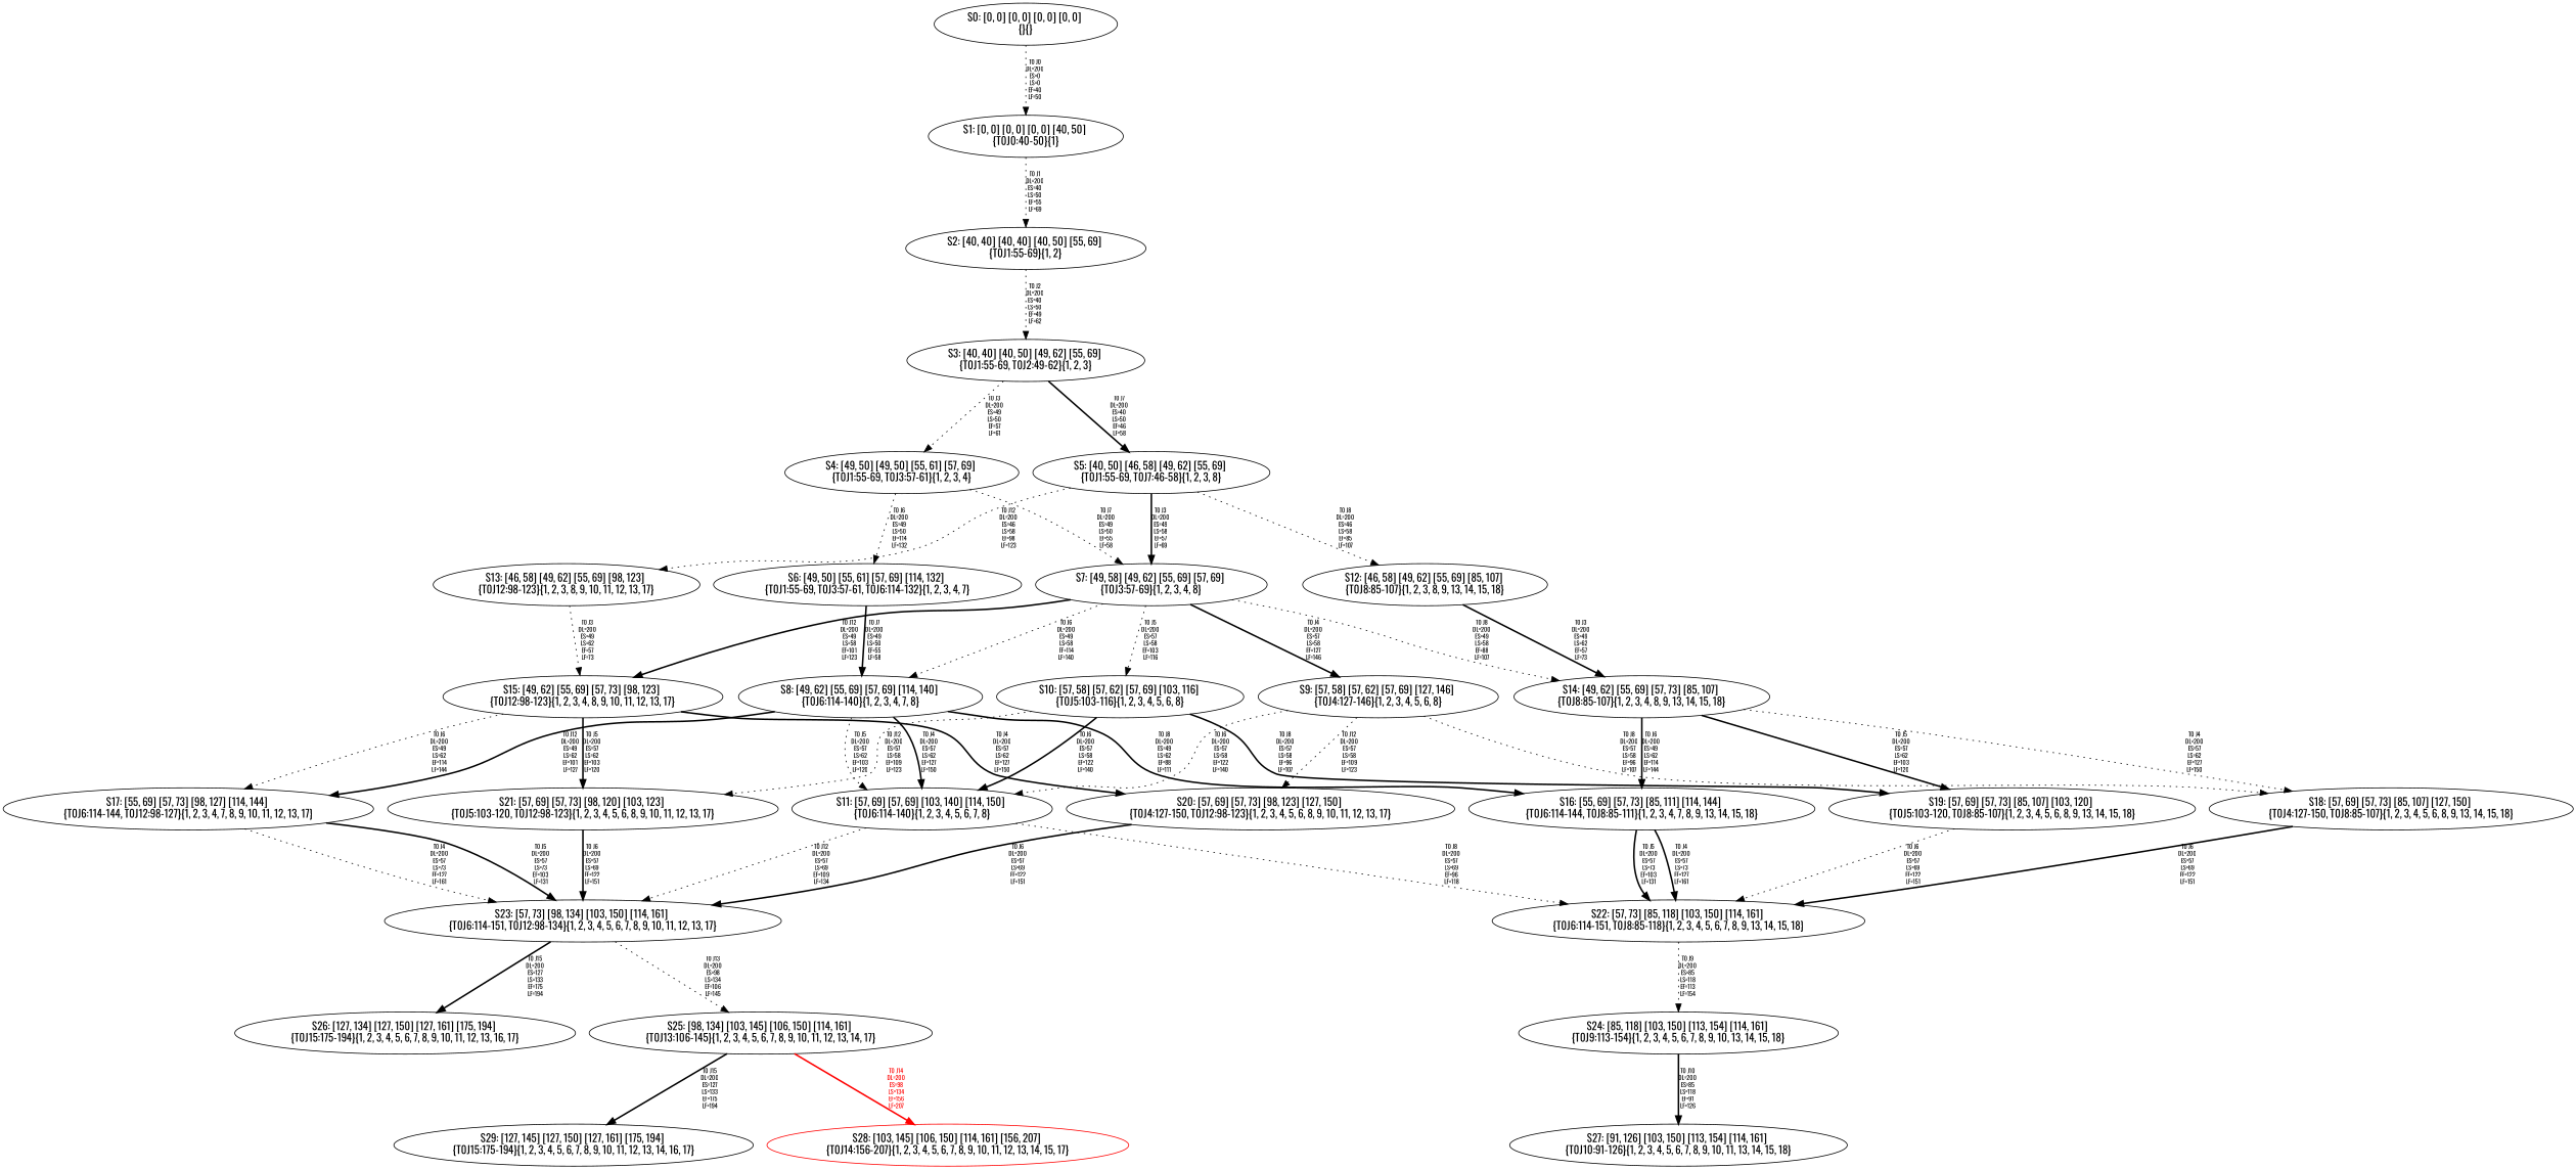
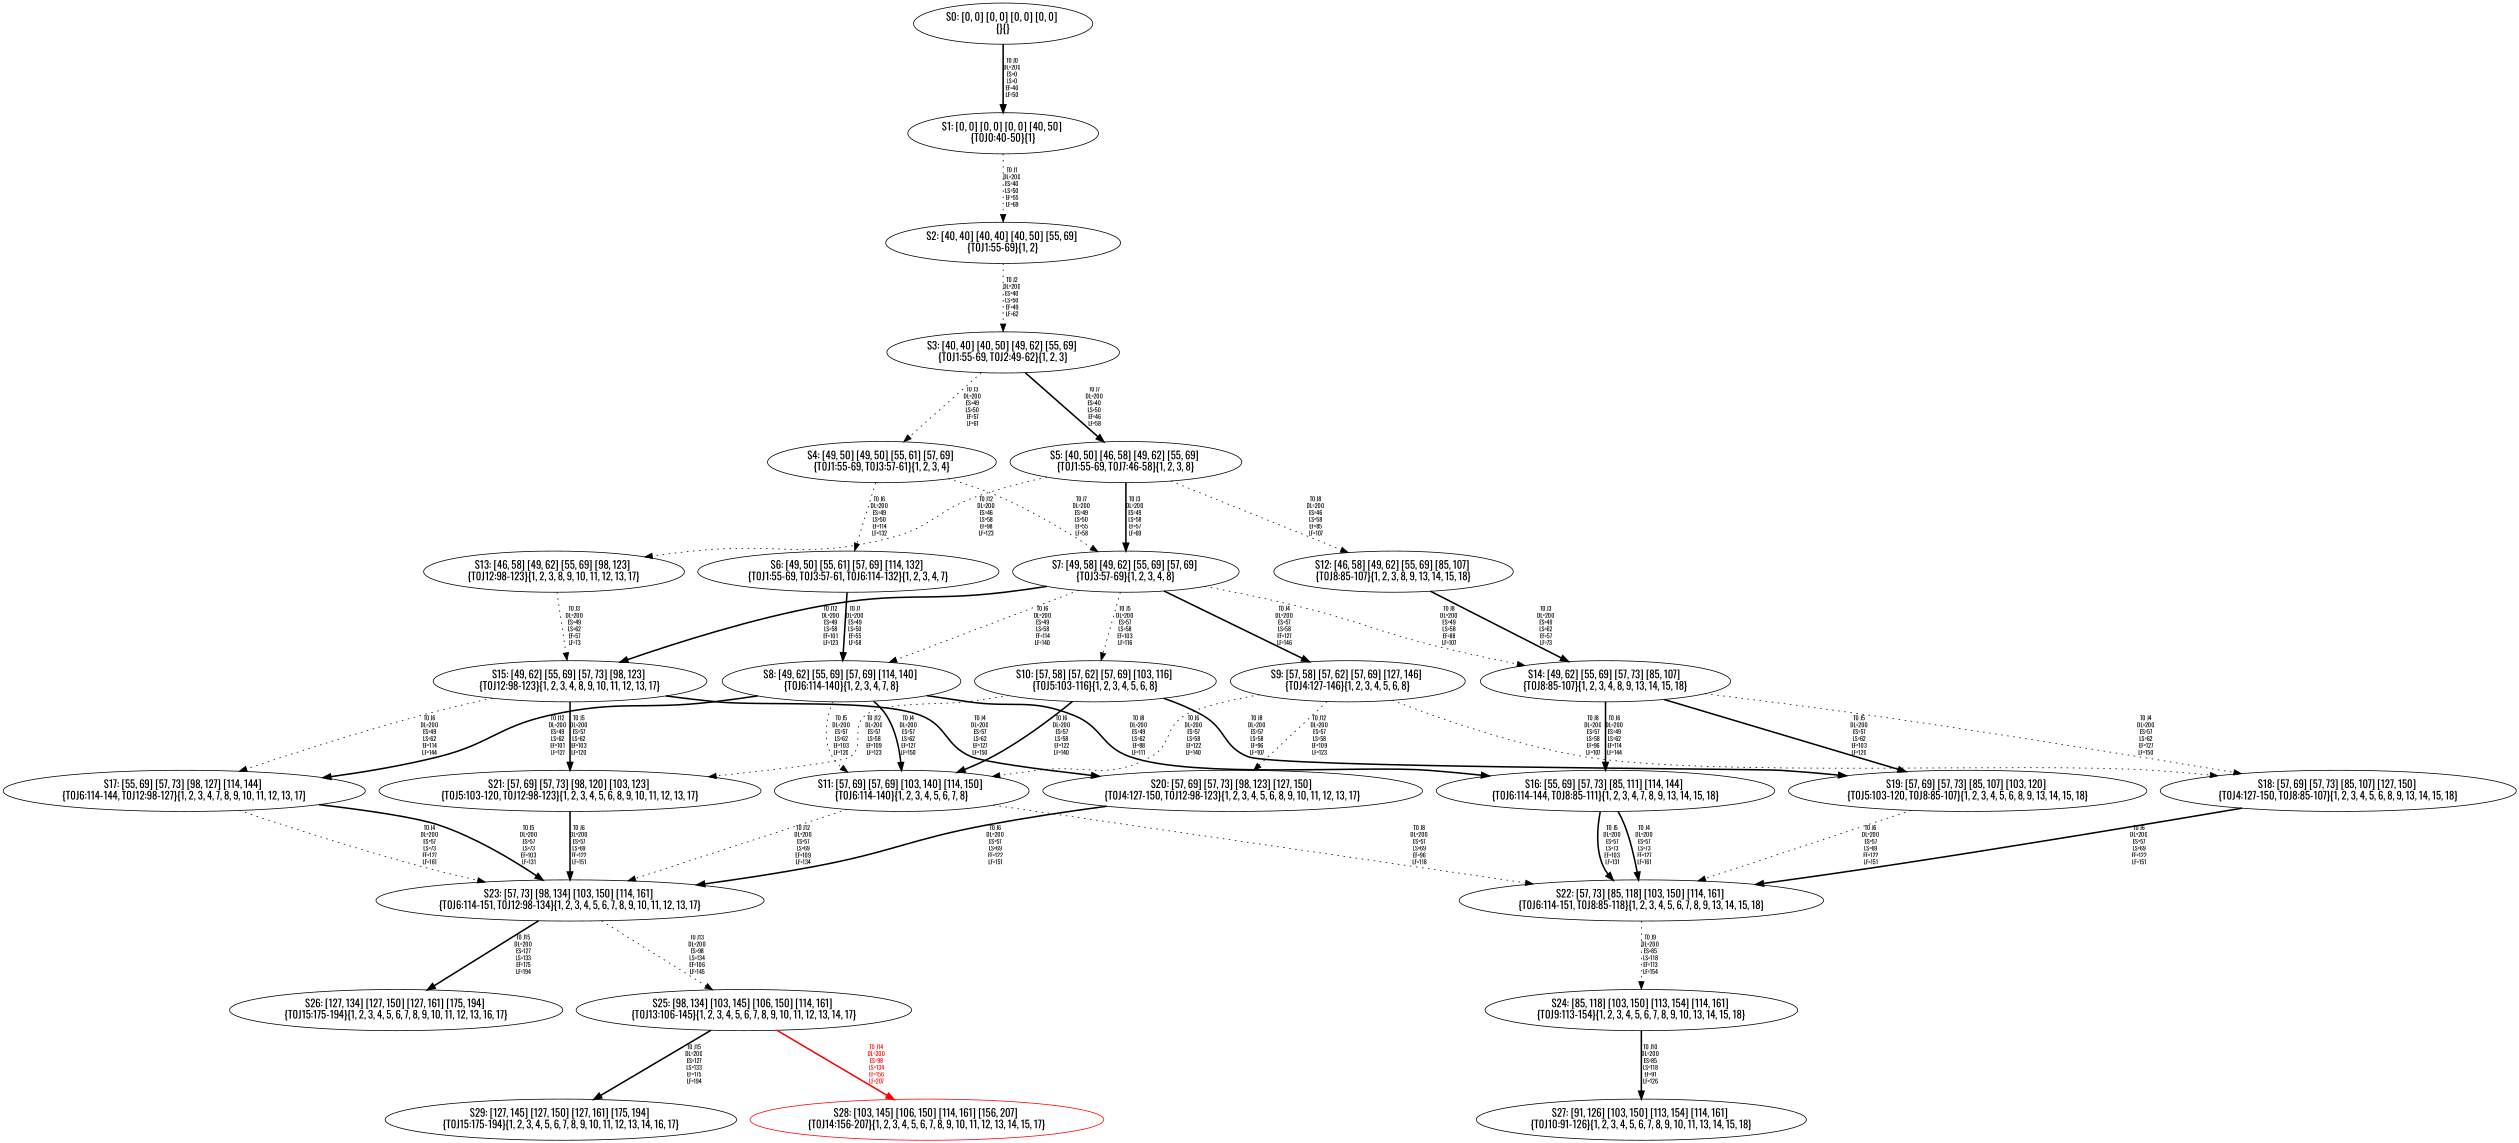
  digraph {
    fontname=Oswald
    node [fontname=Oswald]
    edge [fontname=Oswald fontsize=8 style=bold]
    n1 [label="S0: [0, 0] [0, 0] [0, 0] [0, 0] \n{}{}"]
    n2 [label="S1: [0, 0] [0, 0] [0, 0] [40, 50] \n{T0J0:40-50}{1}"]
    n3 [label="S2: [40, 40] [40, 40] [40, 50] [55, 69] \n{T0J1:55-69}{1, 2}"]
    n4 [label="S3: [40, 40] [40, 50] [49, 62] [55, 69] \n{T0J1:55-69, T0J2:49-62}{1, 2, 3}"]
    n5 [label="S4: [49, 50] [49, 50] [55, 61] [57, 69] \n{T0J1:55-69, T0J3:57-61}{1, 2, 3, 4}"]
    n6 [label="S5: [40, 50] [46, 58] [49, 62] [55, 69] \n{T0J1:55-69, T0J7:46-58}{1, 2, 3, 8}"]
    n7 [label="S6: [49, 50] [55, 61] [57, 69] [114, 132] \n{T0J1:55-69, T0J3:57-61, T0J6:114-132}{1, 2, 3, 4, 7}"]
    n8 [label="S7: [49, 58] [49, 62] [55, 69] [57, 69] \n{T0J3:57-69}{1, 2, 3, 4, 8}"]
    n9 [label="S12: [46, 58] [49, 62] [55, 69] [85, 107] \n{T0J8:85-107}{1, 2, 3, 8, 9, 13, 14, 15, 18}"]
    n10 [label="S13: [46, 58] [49, 62] [55, 69] [98, 123] \n{T0J12:98-123}{1, 2, 3, 8, 9, 10, 11, 12, 13, 17}"]
    n11 [label="S8: [49, 62] [55, 69] [57, 69] [114, 140] \n{T0J6:114-140}{1, 2, 3, 4, 7, 8}"]
    n12 [label="S9: [57, 58] [57, 62] [57, 69] [127, 146] \n{T0J4:127-146}{1, 2, 3, 4, 5, 6, 8}"]
    n13 [label="S10: [57, 58] [57, 62] [57, 69] [103, 116] \n{T0J5:103-116}{1, 2, 3, 4, 5, 6, 8}"]
    n14 [label="S14: [49, 62] [55, 69] [57, 73] [85, 107] \n{T0J8:85-107}{1, 2, 3, 4, 8, 9, 13, 14, 15, 18}"]
    n15 [label="S15: [49, 62] [55, 69] [57, 73] [98, 123] \n{T0J12:98-123}{1, 2, 3, 4, 8, 9, 10, 11, 12, 13, 17}"]
    n16 [label="S11: [57, 69] [57, 69] [103, 140] [114, 150] \n{T0J6:114-140}{1, 2, 3, 4, 5, 6, 7, 8}"]
    n17 [label="S16: [55, 69] [57, 73] [85, 111] [114, 144] \n{T0J6:114-144, T0J8:85-111}{1, 2, 3, 4, 7, 8, 9, 13, 14, 15, 18}"]
    n18 [label="S17: [55, 69] [57, 73] [98, 127] [114, 144] \n{T0J6:114-144, T0J12:98-127}{1, 2, 3, 4, 7, 8, 9, 10, 11, 12, 13, 17}"]
    n19 [label="S18: [57, 69] [57, 73] [85, 107] [127, 150] \n{T0J4:127-150, T0J8:85-107}{1, 2, 3, 4, 5, 6, 8, 9, 13, 14, 15, 18}"]
    n20 [label="S20: [57, 69] [57, 73] [98, 123] [127, 150] \n{T0J4:127-150, T0J12:98-123}{1, 2, 3, 4, 5, 6, 8, 9, 10, 11, 12, 13, 17}"]
    n21 [label="S19: [57, 69] [57, 73] [85, 107] [103, 120] \n{T0J5:103-120, T0J8:85-107}{1, 2, 3, 4, 5, 6, 8, 9, 13, 14, 15, 18}"]
    n22 [label="S21: [57, 69] [57, 73] [98, 120] [103, 123] \n{T0J5:103-120, T0J12:98-123}{1, 2, 3, 4, 5, 6, 8, 9, 10, 11, 12, 13, 17}"]
    n23 [label="S22: [57, 73] [85, 118] [103, 150] [114, 161] \n{T0J6:114-151, T0J8:85-118}{1, 2, 3, 4, 5, 6, 7, 8, 9, 13, 14, 15, 18}"]
    n24 [label="S23: [57, 73] [98, 134] [103, 150] [114, 161] \n{T0J6:114-151, T0J12:98-134}{1, 2, 3, 4, 5, 6, 7, 8, 9, 10, 11, 12, 13, 17}"]
    n25 [label="S24: [85, 118] [103, 150] [113, 154] [114, 161] \n{T0J9:113-154}{1, 2, 3, 4, 5, 6, 7, 8, 9, 10, 13, 14, 15, 18}"]
    n26 [label="S25: [98, 134] [103, 145] [106, 150] [114, 161] \n{T0J13:106-145}{1, 2, 3, 4, 5, 6, 7, 8, 9, 10, 11, 12, 13, 14, 17}"]
    n27 [label="S26: [127, 134] [127, 150] [127, 161] [175, 194] \n{T0J15:175-194}{1, 2, 3, 4, 5, 6, 7, 8, 9, 10, 11, 12, 13, 16, 17}"]
    n28 [label="S27: [91, 126] [103, 150] [113, 154] [114, 161] \n{T0J10:91-126}{1, 2, 3, 4, 5, 6, 7, 8, 9, 10, 11, 13, 14, 15, 18}"]
    n29 [color=Red label="S28: [103, 145] [106, 150] [114, 161] [156, 207] \n{T0J14:156-207}{1, 2, 3, 4, 5, 6, 7, 8, 9, 10, 11, 12, 13, 14, 15, 17}"]
    n30 [label="S29: [127, 145] [127, 150] [127, 161] [175, 194] \n{T0J15:175-194}{1, 2, 3, 4, 5, 6, 7, 8, 9, 10, 11, 12, 13, 14, 16, 17}"]
-   n1 -> n2 [label="T0 J0\nDL=200\nES=0\nLS=0\nEF=40\nLF=50" style=dotted]
+   n1 -> n2 [label="T0 J0\nDL=200\nES=0\nLS=0\nEF=40\nLF=50"]
    n2 -> n3 [label="T0 J1\nDL=200\nES=40\nLS=50\nEF=55\nLF=69" style=dotted]
    n3 -> n4 [label="T0 J2\nDL=200\nES=40\nLS=50\nEF=49\nLF=62" style=dotted]
    n4 -> n5 [label="T0 J3\nDL=200\nES=49\nLS=50\nEF=57\nLF=61" style=dotted]
    n4 -> n6 [label="T0 J7\nDL=200\nES=40\nLS=50\nEF=46\nLF=58"]
    n5 -> n7 [label="T0 J6\nDL=200\nES=49\nLS=50\nEF=114\nLF=132" style=dotted]
    n5 -> n8 [label="T0 J7\nDL=200\nES=49\nLS=50\nEF=55\nLF=58" style=dotted]
    n6 -> n8 [label="T0 J3\nDL=200\nES=49\nLS=58\nEF=57\nLF=69"]
    n6 -> n9 [label="T0 J8\nDL=200\nES=46\nLS=58\nEF=85\nLF=107" style=dotted]
    n6 -> n10 [label="T0 J12\nDL=200\nES=46\nLS=58\nEF=98\nLF=123" style=dotted]
    n7 -> n11 [label="T0 J7\nDL=200\nES=49\nLS=50\nEF=55\nLF=58"]
    n8 -> n11 [label="T0 J6\nDL=200\nES=49\nLS=58\nEF=114\nLF=140" style=dotted]
    n8 -> n12 [label="T0 J4\nDL=200\nES=57\nLS=58\nEF=127\nLF=146"]
    n8 -> n13 [label="T0 J5\nDL=200\nES=57\nLS=58\nEF=103\nLF=116" style=dotted]
    n8 -> n14 [label="T0 J8\nDL=200\nES=49\nLS=58\nEF=88\nLF=107" style=dotted]
    n8 -> n15 [label="T0 J12\nDL=200\nES=49\nLS=58\nEF=101\nLF=123"]
    n9 -> n14 [label="T0 J3\nDL=200\nES=49\nLS=62\nEF=57\nLF=73"]
    n10 -> n15 [label="T0 J3\nDL=200\nES=49\nLS=62\nEF=57\nLF=73" style=dotted]
    n11 -> n16 [label="T0 J4\nDL=200\nES=57\nLS=62\nEF=127\nLF=150"]
    n11 -> n16 [label="T0 J5\nDL=200\nES=57\nLS=62\nEF=103\nLF=120" style=dotted]
    n11 -> n17 [label="T0 J8\nDL=200\nES=49\nLS=62\nEF=88\nLF=111"]
    n11 -> n18 [label="T0 J12\nDL=200\nES=49\nLS=62\nEF=101\nLF=127"]
    n12 -> n16 [label="T0 J6\nDL=200\nES=57\nLS=58\nEF=122\nLF=140" style=dotted]
    n12 -> n19 [label="T0 J8\nDL=200\nES=57\nLS=58\nEF=96\nLF=107" style=dotted]
    n12 -> n20 [label="T0 J12\nDL=200\nES=57\nLS=58\nEF=109\nLF=123" style=dotted]
    n13 -> n16 [label="T0 J6\nDL=200\nES=57\nLS=58\nEF=122\nLF=140"]
    n13 -> n21 [label="T0 J8\nDL=200\nES=57\nLS=58\nEF=96\nLF=107"]
    n13 -> n22 [label="T0 J12\nDL=200\nES=57\nLS=58\nEF=109\nLF=123" style=dotted]
    n14 -> n17 [label="T0 J6\nDL=200\nES=49\nLS=62\nEF=114\nLF=144"]
    n14 -> n19 [label="T0 J4\nDL=200\nES=57\nLS=62\nEF=127\nLF=150" style=dotted]
    n14 -> n21 [label="T0 J5\nDL=200\nES=57\nLS=62\nEF=103\nLF=120"]
    n15 -> n18 [label="T0 J6\nDL=200\nES=49\nLS=62\nEF=114\nLF=144" style=dotted]
    n15 -> n20 [label="T0 J4\nDL=200\nES=57\nLS=62\nEF=127\nLF=150"]
    n15 -> n22 [label="T0 J5\nDL=200\nES=57\nLS=62\nEF=103\nLF=120"]
    n16 -> n23 [label="T0 J8\nDL=200\nES=57\nLS=69\nEF=96\nLF=118" style=dotted]
    n16 -> n24 [label="T0 J12\nDL=200\nES=57\nLS=69\nEF=109\nLF=134" style=dotted]
    n17 -> n23 [label="T0 J4\nDL=200\nES=57\nLS=73\nEF=127\nLF=161"]
    n17 -> n23 [label="T0 J5\nDL=200\nES=57\nLS=73\nEF=103\nLF=131"]
    n18 -> n24 [label="T0 J4\nDL=200\nES=57\nLS=73\nEF=127\nLF=161" style=dotted]
    n18 -> n24 [label="T0 J5\nDL=200\nES=57\nLS=73\nEF=103\nLF=131"]
    n19 -> n23 [label="T0 J6\nDL=200\nES=57\nLS=69\nEF=122\nLF=151"]
    n20 -> n24 [label="T0 J6\nDL=200\nES=57\nLS=69\nEF=122\nLF=151"]
    n21 -> n23 [label="T0 J6\nDL=200\nES=57\nLS=69\nEF=122\nLF=151" style=dotted]
    n22 -> n24 [label="T0 J6\nDL=200\nES=57\nLS=69\nEF=122\nLF=151"]
    n23 -> n25 [label="T0 J9\nDL=200\nES=85\nLS=118\nEF=113\nLF=154" style=dotted]
    n24 -> n26 [label="T0 J13\nDL=200\nES=98\nLS=134\nEF=106\nLF=145" style=dotted]
    n24 -> n27 [label="T0 J15\nDL=200\nES=127\nLS=133\nEF=175\nLF=194"]
    n25 -> n28 [label="T0 J10\nDL=200\nES=85\nLS=118\nEF=91\nLF=126"]
    n26 -> n29 [color=Red fontcolor=Red label="T0 J14\nDL=200\nES=98\nLS=134\nEF=156\nLF=207"]
    n26 -> n30 [label="T0 J15\nDL=200\nES=127\nLS=133\nEF=175\nLF=194"]
  }
